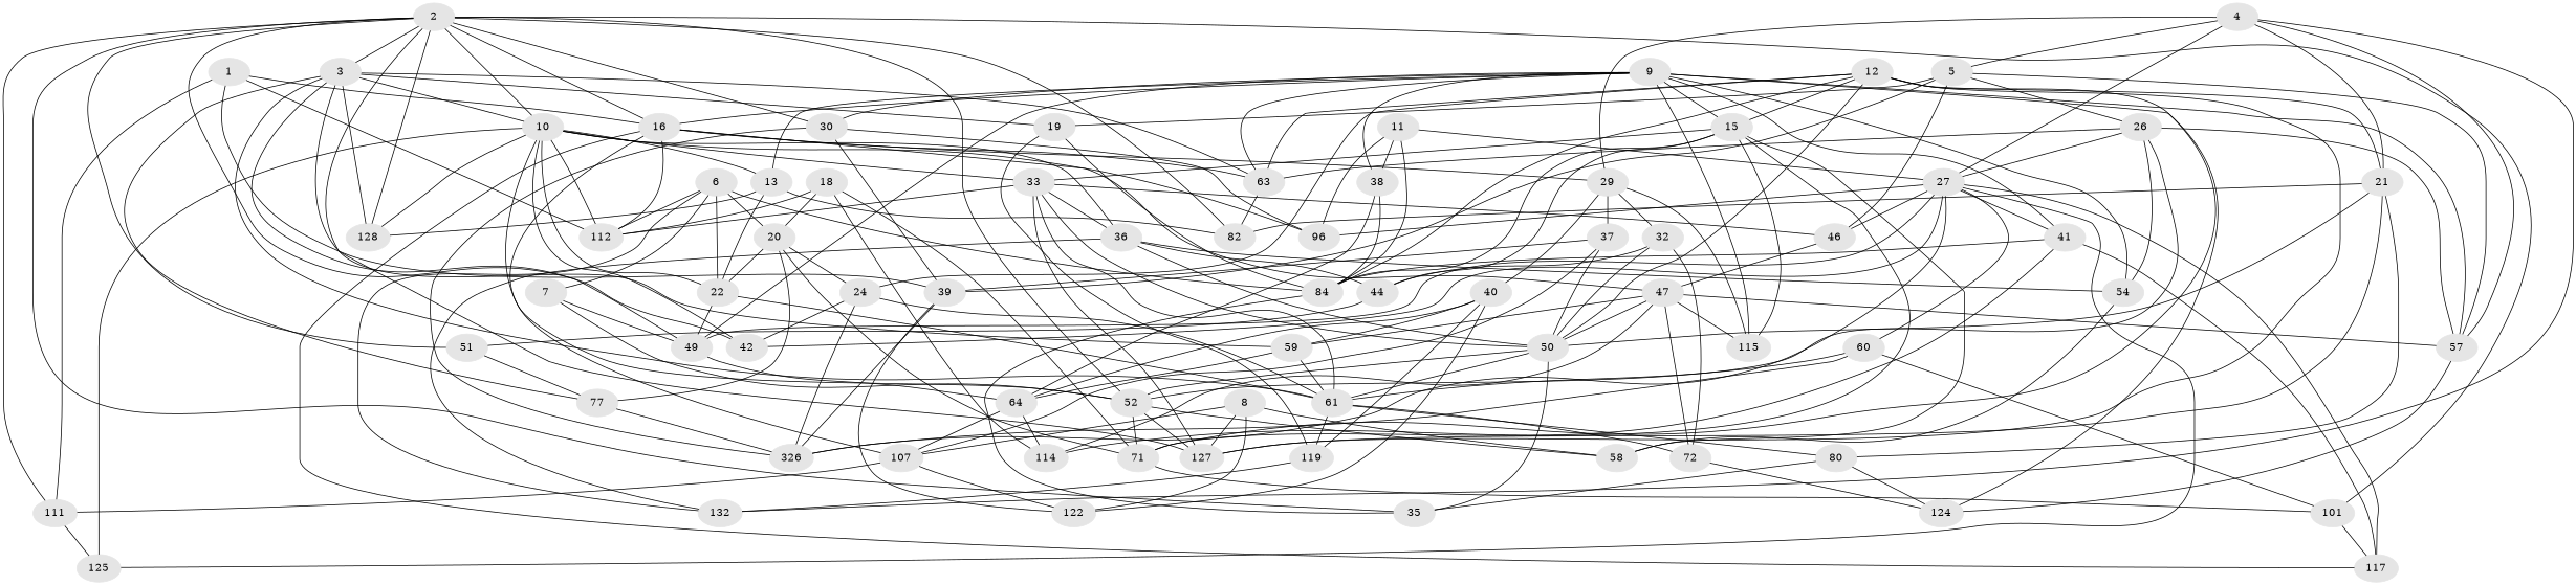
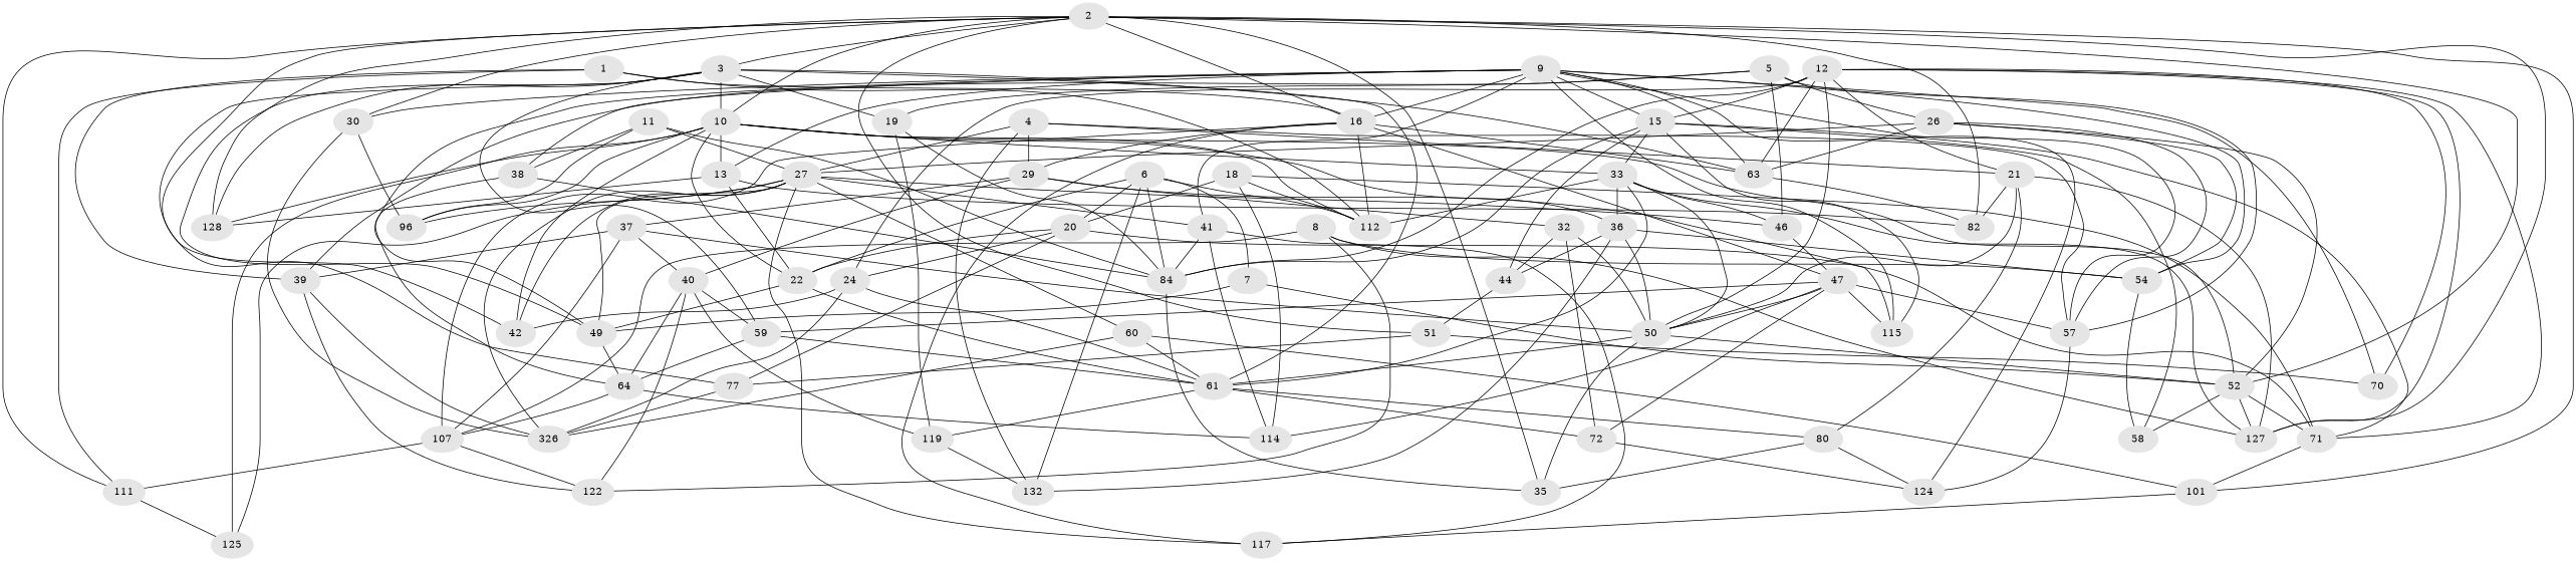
  graph {
    node [color=gray90 style=filled]
    16 [super="+78+121"]
    112 [super="+136"]
    63 [super="+100"]
    29 [super="+106"]
    107 [super="+139"]
    47 [super="+130+120"]
    117
    1
    39 [super="+45"]
    111
    122
    n12 [label=326 super="+142"]
    125
    2 [super="+76+91+23"]
    3 [super="+138+98+105"]
    10 [super="+110+86"]
    30 [super="+90"]
    42
    51
    52 [super="+53"]
    82
    n22 [label=35]
    101
    127 [super="+133"]
    128
    19
    49 [super="+123"]
    59
    61 [super="+118+62"]
    77
    22 [super="+75"]
    13 [super="+92"]
    33 [super="+35"]
    36 [super="+104"]
    96
+   70
    58
    71 [super="+102"]
    84 [super="+97+134"]
    119
    64 [super="+87"]
    54 [super="+99"]
    80
    72
    4 [super="+109"]
    5 [super="+129+94"]
    21 [super="+137"]
    27 [super="+147+113"]
    57 [super="+143"]
    132
    26 [super="+140"]
    46
    50 [super="+55"]
    41 [super="+74"]
    60
    115
    32
    37 [super="+108+135"]
    40 [super="+81"]
    124
    6 [super="+17"]
    7
    20 [super="+25"]
    24 [super="+95"]
    8
    9 [super="+14+31+69"]
    15 [super="+83+88"]
    38
    44
    114
    11
    12 [super="+65+48+34"]
    18
    16 -- 112
    16 -- 63
    16 -- 29
    16 -- 107
    16 -- 47
    16 -- 117
    63 -- 82
    29 -- 115
    29 -- 32
    29 -- 37
    29 -- 40
    107 -- 111
    107 -- 122
    47 -- 59
    47 -- 72
    47 -- 57
    47 -- 50
    47 -- 115
    47 -- 114
    1 -- 16
    1 -- 112
    1 -- 39
    1 -- 111
    39 -- 122
    39 -- n12
    111 -- 125
    2 -- 16 [weight=2]
    2 -- 111
    2 -- 3
    2 -- 10
    2 -- 30
    2 -- 42
    2 -- 51
    2 -- 52
    2 -- 82
    2 -- n22
    2 -- 101
    2 -- 127
    2 -- 128
    3 -- 63
    3 -- 10
    3 -- 128
    3 -- 19
    3 -- 49
    3 -- 59
    3 -- 61
    3 -- 77
    10 -- 112
    10 -- 125
    10 -- 42
    10 -- 52
    10 -- 128
    10 -- 22
    10 -- 13
    10 -- 33
    10 -- 36
    10 -- 96
-   30 -- 39
    30 -- n12
    30 -- 96
    51 -- 77
+   51 -- 70
    52 -- 127
    52 -- 58
    52 -- 71
    101 -- 117
    19 -- 84
    19 -- 119
    49 -- 64
    59 -- 61
    59 -- 64
    61 -- 119
    61 -- 80
    61 -- 72
    77 -- n12
    22 -- 49
    22 -- 61
    13 -- 82
    13 -- 128
    13 -- 22
    33 -- 112
    33 -- 127
    33 -- 61
    33 -- 36
    33 -- 46
    33 -- 50
    36 -- 54
    36 -- 132
    36 -- 50
    36 -- 44
    71 -- 101
    84 -- n22
    119 -- 132
    64 -- 107
    64 -- 114
    54 -- 58
    80 -- n22
    80 -- 124
    72 -- 124
    4 -- 29
-   4 -- 5
    4 -- 21
    4 -- 27
    4 -- 57
    4 -- 132
    5 -- 39
    5 -- 19
    5 -- 57
    5 -- 26
    5 -- 46
    21 -- 82
    21 -- 127
    21 -- 80
    21 -- 50
    27 -- 117
    27 -- n12
    27 -- 125
    27 -- 42
    27 -- 49
    27 -- 96
    27 -- 46
    27 -- 41
    27 -- 60
    57 -- 124
    26 -- 63
    26 -- 52
    26 -- 54
    26 -- 27
    26 -- 57
    46 -- 47
    50 -- 52
    50 -- n22
    50 -- 61
    41 -- 117
    41 -- 84
    41 -- 114
    60 -- n12
    60 -- 101
    60 -- 61
    32 -- 72
    32 -- 50
    32 -- 44
    37 -- 107
    37 -- 39
    37 -- 50
+   37 -- 40
    40 -- 122
    40 -- 59
    40 -- 119
    40 -- 64
    6 -- 112
    6 -- 22
    6 -- 84
    6 -- 132
    6 -- 7
    6 -- 20
    7 -- 52
    7 -- 49
    20 -- 77
    20 -- 22
    20 -- 71
    20 -- 24
    24 -- n12
    24 -- 42
    24 -- 61
    8 -- 107
    8 -- 122
    8 -- 127
-   8 -- 58
+   8 -- 54
    9 -- 16
    9 -- 63
    9 -- 30 [weight=2]
    9 -- 49
    9 -- 13 [weight=2]
+   9 -- 70
    9 -- 54 [weight=2]
    9 -- 57
    9 -- 41
    9 -- 115
    9 -- 124
    9 -- 15
    9 -- 38
    15 -- 33
    15 -- 58
    15 -- 71
    15 -- 84
    15 -- 115
    15 -- 44
    38 -- 84
    38 -- 64
    44 -- 51
    11 -- 96
    11 -- 84
    11 -- 27
    11 -- 38
    12 -- 63
    12 -- 127
+   12 -- 70
    12 -- 71
    12 -- 84
    12 -- 21
    12 -- 50 [weight=3]
    12 -- 24 [weight=2]
    12 -- 15
    18 -- 112
    18 -- 71
    18 -- 20
    18 -- 114
  }
